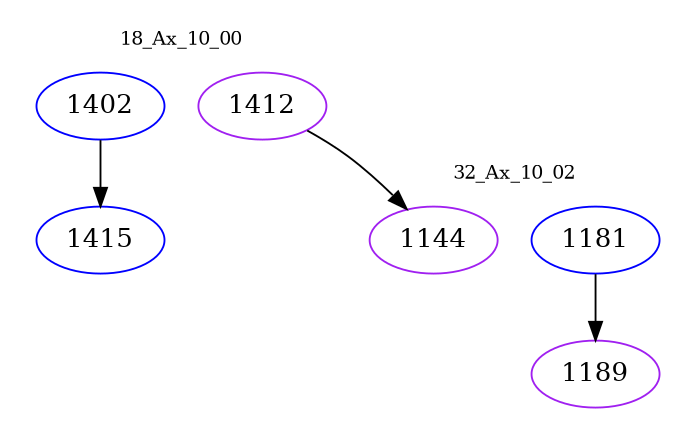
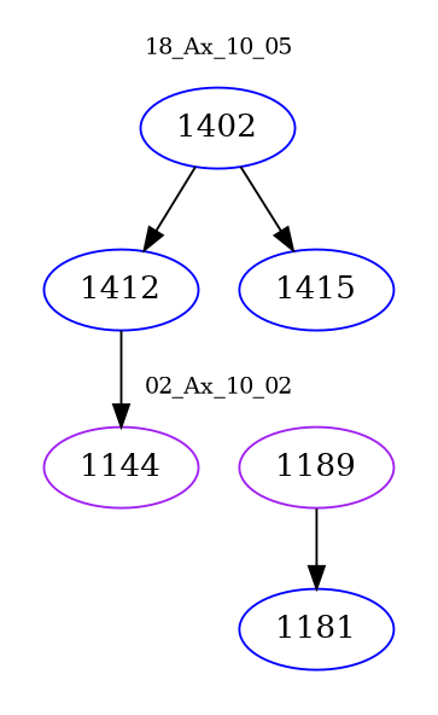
  digraph {
    node [color=blue]
    edge [color=black]
    n1 [color=purple label=1189]
    n2 [label=1181]
    n3 [color=purple label=1144]
    n4 [label=1402]
-   n5 [color=purple label=1412]
+   n5 [label=1412]
    n6 [label=1415]
    subgraph cluster_1 {
      color=white
      fontsize=10
-     label="32_Ax_10_02"
+     label="02_Ax_10_02"
      n1
      n2
      n3
    }
    subgraph cluster_2 {
      color=white
      fontsize=10
-     label="18_Ax_10_00"
+     label="18_Ax_10_05"
      n4
      n5
      n6
    }
-   n2 -> n1
+   n1 -> n2
+   n4 -> n5
    n4 -> n6
    n5 -> n3
  }
